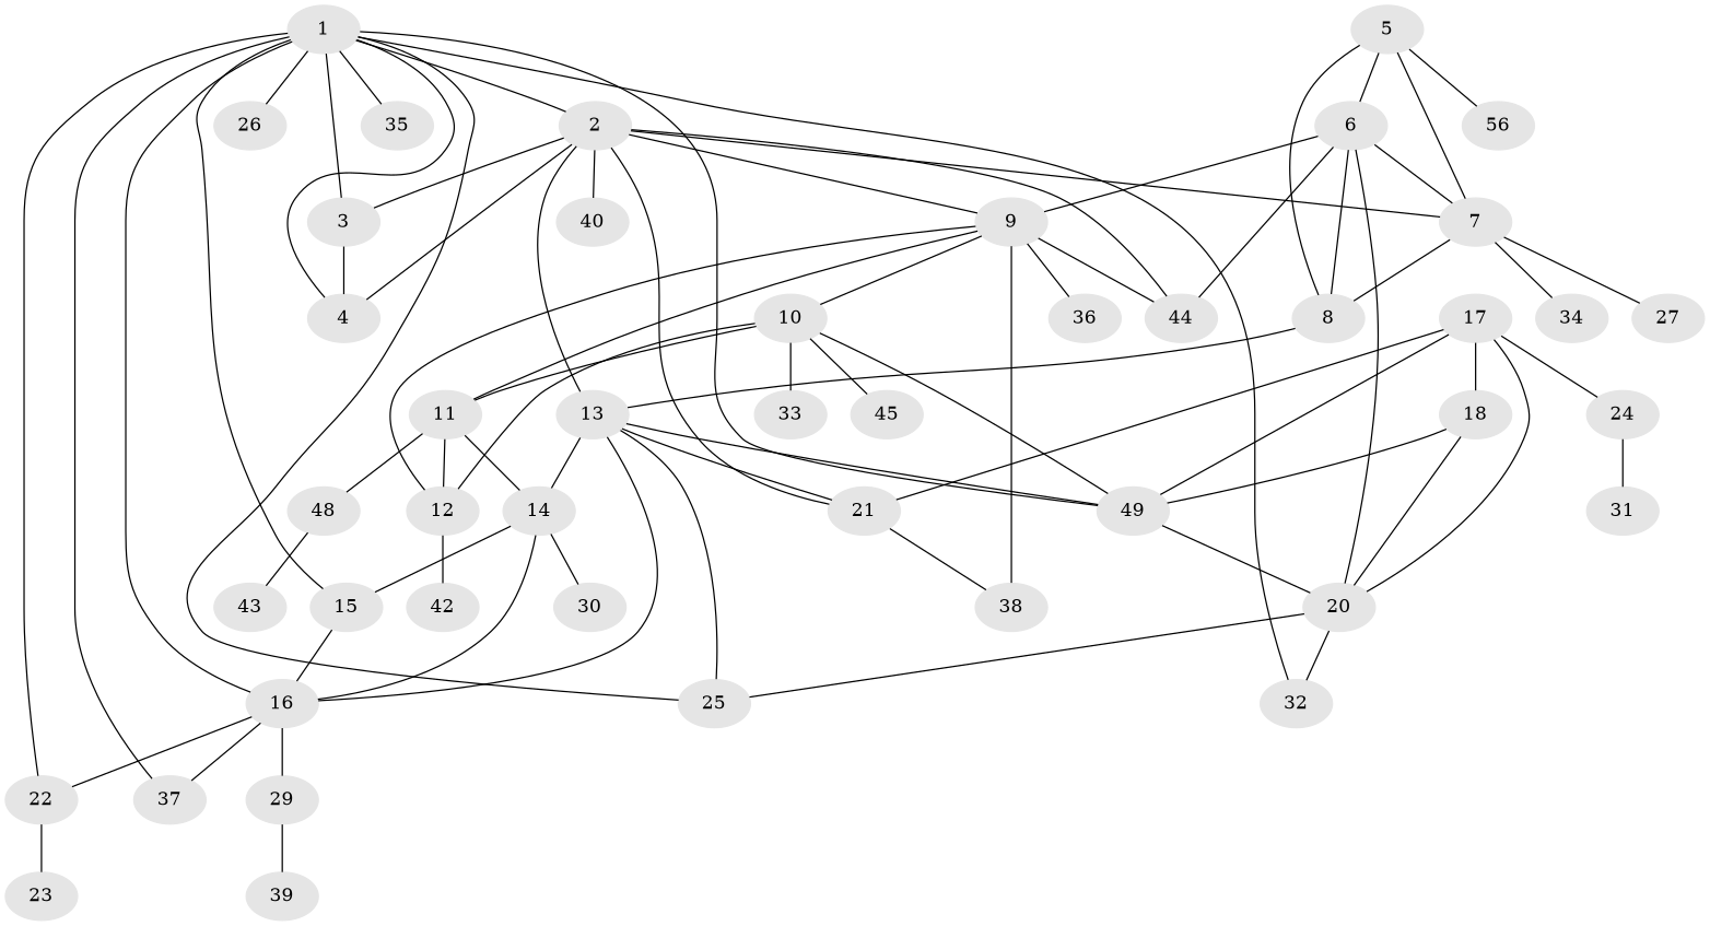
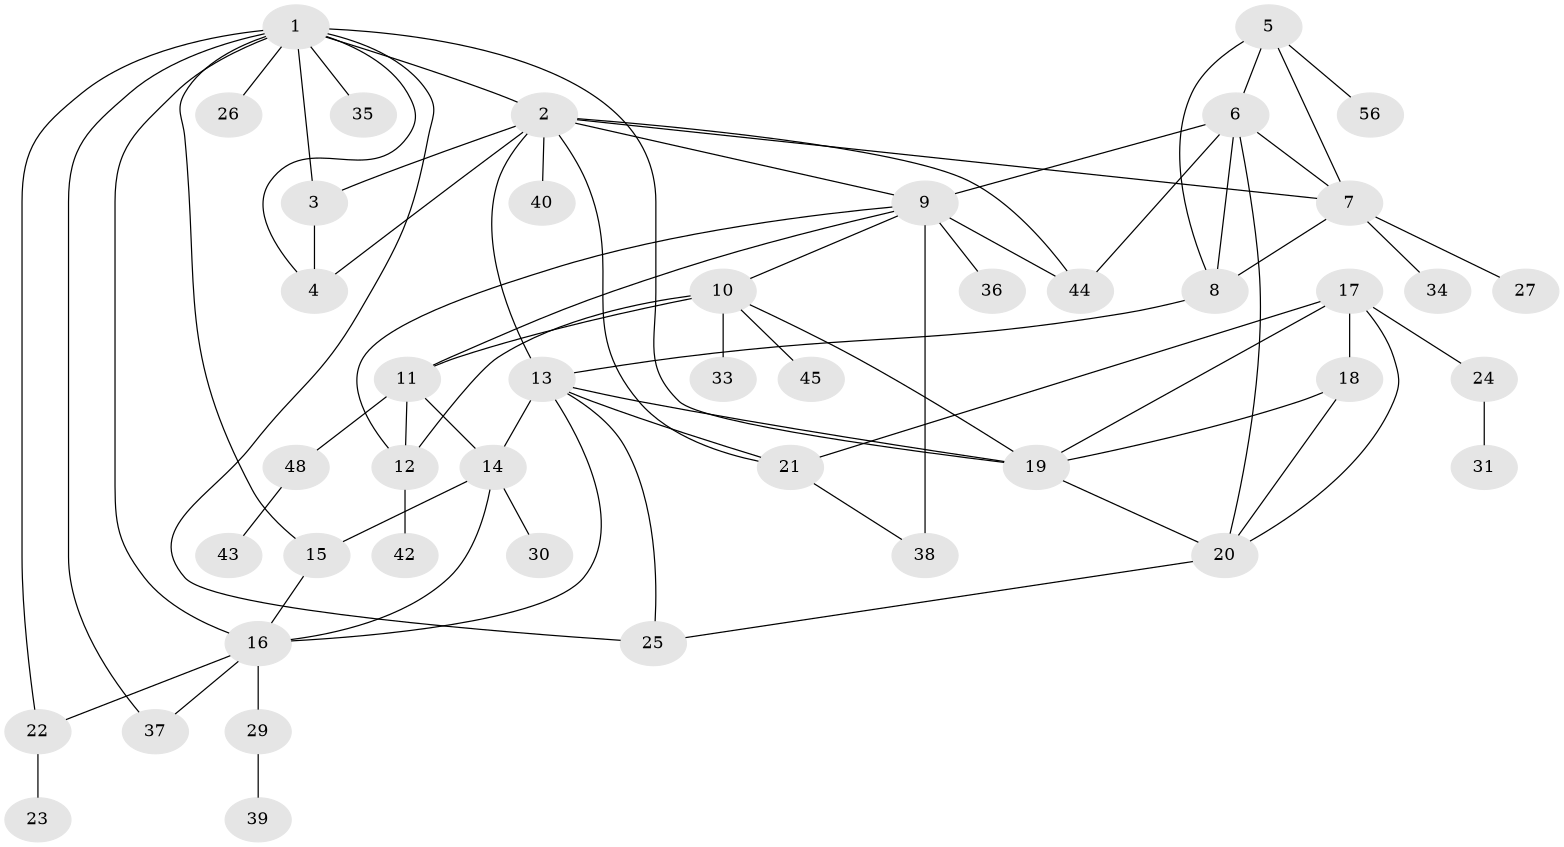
  graph {
    node [color=gray90 style=filled]
    edge [weight=1.0]
    1
    2
    3
    4
    15
    16
-   19 [label=49]
+   19
    22
    25
    26
-   32
    35
    37
    7
    9
    13
    21
    40
    44
    29
    20
    23
    8
    27
    34
    10
    11
    12
    36
    38
    14
    5
    6
    n34 [label=56]
    33
    45
    n37 [label=48]
    42
    30
    43
    39
    17
    18
    24
    31
    1 -- 2
    1 -- 3
    1 -- 4
    1 -- 15
    1 -- 16
    1 -- 19
    1 -- 22
    1 -- 25
    1 -- 26 [weight=2.0]
-   1 -- 32
    1 -- 35
    1 -- 37
    2 -- 3
    2 -- 4
    2 -- 7
    2 -- 9
    2 -- 13
    2 -- 21
    2 -- 40
    2 -- 44
    3 -- 4
    15 -- 16
    16 -- 22
    16 -- 37
    16 -- 29 [weight=6.0]
    19 -- 20
    22 -- 23 [weight=2.0]
    7 -- 8
    7 -- 27
    7 -- 34
    9 -- 44
    9 -- 10
    9 -- 11
    9 -- 12
    9 -- 36
    9 -- 38 [weight=4.0]
    13 -- 16
    13 -- 19
    13 -- 25
    13 -- 21
    13 -- 14
    21 -- 38
    29 -- 39
    20 -- 25
-   20 -- 32
    8 -- 13
    10 -- 19
    10 -- 11
    10 -- 12
    10 -- 33
    10 -- 45
    11 -- 12
    11 -- 14
    11 -- n37
    12 -- 42
    14 -- 15
    14 -- 16
    14 -- 30
    5 -- 7
    5 -- 8
    5 -- 6
    5 -- n34
    6 -- 7
    6 -- 9
    6 -- 44
    6 -- 20
    6 -- 8
    n37 -- 43
    17 -- 19
    17 -- 21
    17 -- 20
    17 -- 18 [weight=3.0]
    17 -- 24
    18 -- 19
    18 -- 20
    24 -- 31
  }
